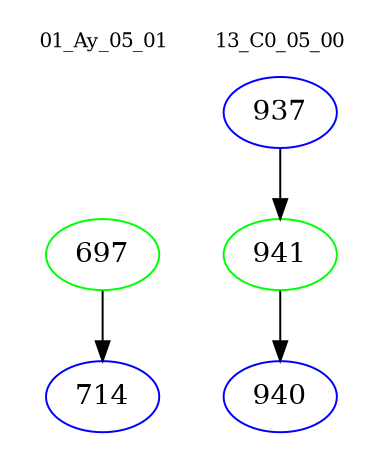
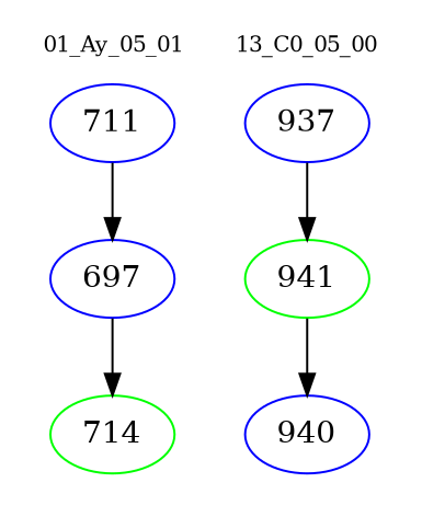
  digraph {
    node [color=blue]
    edge [color=black]
-   n2 [color=green label=697]
-   n3 [label=714]
+   n1 [label=711]
+   n2 [label=697]
+   n3 [color=green label=714]
    n4 [label=937]
    n5 [label=940]
    n6 [color=green label=941]
    subgraph cluster_1 {
      color=white
      fontsize=10
      label="01_Ay_05_01"
+     n1
      n2
      n3
    }
    subgraph cluster_2 {
      color=white
      fontsize=10
      label="13_C0_05_00"
      n4
      n5
      n6
    }
+   n1 -> n2
    n2 -> n3
    n4 -> n6
    n6 -> n5
  }
